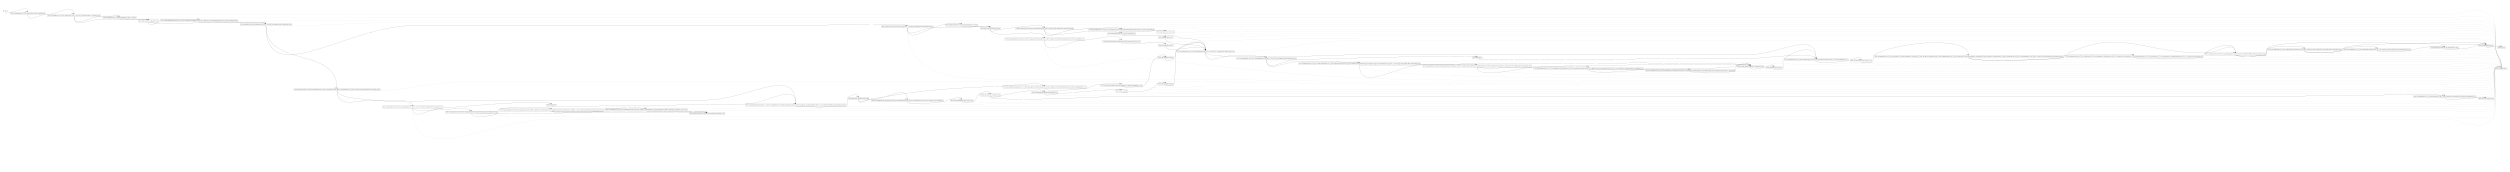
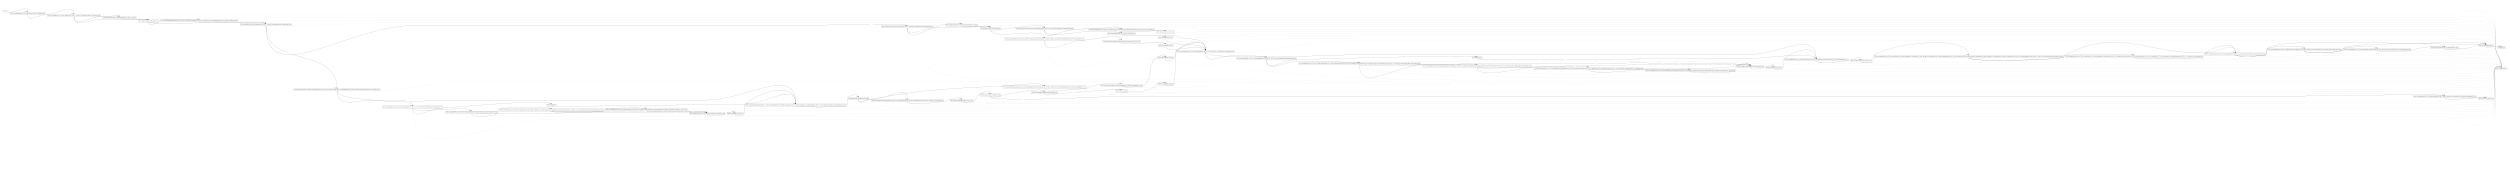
  digraph {
    fontname="Noto Sans"
    rankdir=LR
    node [fontname="Noto Sans" shape=record]
    edge [fontname="Noto Sans" headport=n tailport=s]
    n1 [label=BB_false768 shape=none]
    n2 [label="{33600: constant[undefined,v1]|33601: vardecl['instance']|33602: vardecl['element']}"]
    n3 [label="{33603: read-variable['node',v3,-]|33604: constant[null,v4]|33605: ===[v3,v4,v2]|33606: if[v2](true-block:10170,false-block:10169)}"]
    n4 [label="{33610: if[v2](true-block:10171,false-block:10172)}"]
    n5 [label="{33607: read-variable['node',v3,-]|33608: constant[false,v4]|33609: ===[v3,v4,v2]}"]
    n6 [label="{33787: exceptional-return}"]
    n7 [label="{33611: read-variable['ReactEmptyComponent',v4,-]|33612: read-property[v4,'emptyElement',v3]|33613: \<variable-non-null-undef\>['ReactEmptyComponent']|33614: write-variable[v3,'node']*}"]
    n8 [label="{33615: typeof['node',v4]|33616: constant[\"object\",v5]|33617: ===[v4,v5,v3]|33618: if[v3](true-block:10173,false-block:10174)}"]
    n9 [label="{33619: read-variable['node',v6,-]|33620: write-variable[v6,'element']*|33621: constant[\"production\",v8]|33622: constant[\"development\",v9]|33623: !==[v8,v9,v7]|33624: if[v7](true-block:10175,false-block:10182)}"]
    n10 [label="{33625: typeof['node',v7]|33626: constant[\"string\",v8]|33627: ===[v7,v8,v6]|33628: if[v6](true-block:10198,false-block:10197)}"]
    n11 [label="{33629: constant[\"production\",v11]|33630: constant[\"development\",v12]|33631: !==[v11,v12,v10]|33632: if[v10](true-block:10176,false-block:10177)}"]
    n12 [label="{33652: read-variable['parentCompositeType',v11,-]|33653: read-variable['element',v13,-]|33654: read-property[v13,'type',v12]|33655: \<variable-non-null-undef\>['element']|33656: ===[v11,v12,v10]|33657: if[v10](true-block:10183,false-block:10184)}"]
    n13 [label="{33689: if[v6](true-block:10199,false-block:10200)}"]
    n14 [label="{33686: typeof['node',v7]|33687: constant[\"number\",v8]|33688: ===[v7,v8,v6]}"]
    n15 [label="{33633: read-variable['warning',v14,v13]|33634: read-variable['element',v15,-]|33635: if[v15](true-block:10178,false-block:10180)}"]
    n16 [label="{33636: constant[null,-]}"]
    n17 [label="{33664: if[v10](true-block:10185,false-block:10186)}"]
    n18 [label="{33690: read-variable['ReactNativeComponent',v9,-]|33691: read-property[v9,'createInstanceForText',-]|33692: \<variable-non-null-undef\>['ReactNativeComponent']|33693: read-variable['node',v10,-]}"]
    n19 [label="{33694: constant[\"production\",v8]|33695: constant[\"development\",v9]|33696: !==[v8,v9,v7]|33697: if[v7](true-block:10203,false-block:10204)}"]
    n20 [label="{33650: constant[\"Only functions or strings can be mounted as React components.\",v16]}"]
    n21 [label="{33637: read-variable['element',v19,-]|33638: read-property[v19,'type',v18]|33639: \<variable-non-null-undef\>['element']|33640: typeof[v18,v16]|33641: constant[\"function\",v17]|33642: ===[v16,v17,v15]|33643: if[v15](true-block:10180,false-block:10179)}"]
    n22 [label="{33665: read-variable['ReactNativeComponent',v16,-]|33666: read-property[v16,'createInternalComponent',-]|33667: \<variable-non-null-undef\>['ReactNativeComponent']|33668: read-variable['element',v17,-]}"]
    n23 [label="{33669: read-variable['isInternalComponentType',v16,v15]|33670: read-variable['element',v18,-]|33671: read-property[v18,'type',v17]|33672: \<variable-non-null-undef\>['element']}"]
    n24 [label="{33698: call-ReactNativeComponent.createInstanceForText [v9,'createInstanceForText',v10,v7]}"]
    n25 [label="{33700: read-variable['invariant',v11,v10]|33701: constant[false,v12]|33702: constant[\"Encountered invalid React node of type %s\",v13]|33703: typeof['node',v14]}"]
    n26 [label="{33704: read-variable['invariant',v11,v10]|33705: constant[false,v12]}"]
+   n27 [label="{33651: call-warning [v13,v14,v15,v16,-]}"]
    n28 [label="{33644: read-variable['element',v19,-]|33645: read-property[v19,'type',v18]|33646: \<variable-non-null-undef\>['element']|33647: typeof[v18,v16]|33648: constant[\"string\",v17]|33649: ===[v16,v17,v15]}"]
    n29 [label="{33673: call-ReactNativeComponent.createInternalComponent [v16,'createInternalComponent',v17,v14]}"]
    n30 [label="{33675: call-isInternalComponentType [v15,v16,v17,v14]}"]
    n31 [label="{33674: write-variable[v14,'instance']*}"]
    n32 [label="{33676: if[v14](true-block:10191,false-block:10192)}"]
    n33 [label="{33708: constant[\"production\",v7]|33709: constant[\"development\",v8]|33710: !==[v7,v8,v6]|33711: if[v6](true-block:10208,false-block:10216)}"]
    n34 [label="{33677: read-variable['element',v21,-]|33678: read-property[v21,'type',-]|33679: \<variable-non-null-undef\>['element']|33680: read-variable['element',v22,-]}"]
    n35 [label="{33681: read-variable['ReactCompositeComponentWrapper',v20,-]}"]
    n36 [label="{33712: constant[\"production\",v10]|33713: constant[\"development\",v11]|33714: !==[v10,v11,v9]|33715: if[v9](true-block:10209,false-block:10210)}"]
    n37 [label="{33747: read-variable['instance',v10,-]|33748: read-property[v10,'construct',-]|33749: \<variable-non-null-undef\>['instance']|33750: read-variable['node',v11,-]}"]
    n38 [label="{33716: read-variable['warning',v13,v12]|33717: read-variable['instance',v18,-]|33718: read-property[v18,'construct',v17]|33719: \<variable-non-null-undef\>['instance']|33720: typeof[v17,v15]|33721: constant[\"function\",v16]|33722: ===[v15,v16,v14]|33723: if[v14](true-block:10211,false-block:10214)}"]
    n39 [label="{33724: constant[null,-]}"]
    n40 [label="{33751: call-instance.construct [v10,'construct',v11,-]*}"]
    n41 [label="{33682: construct [v21,'type',v22,v19]}"]
    n42 [label="{33684: construct [-,v20,v19]}"]
    n43 [label="{33685: write-variable[v19,'instance']*}"]
    n44 [label="{33699: write-variable[v7,'instance']*}"]
    n45 [label="{33706: call-invariant [v10,v11,v12,v13,v14,-]}"]
    n46 [label="{33707: call-invariant [v10,v11,v12,-]}"]
    n47 [label="{33745: constant[\"Only React Components can be mounted.\",v19]}"]
    n48 [label="{33725: read-variable['instance',v22,-]|33726: read-property[v22,'mountComponent',v21]|33727: \<variable-non-null-undef\>['instance']|33728: typeof[v21,v19]|33729: constant[\"function\",v20]|33730: ===[v19,v20,v14]|33731: if[v14](true-block:10212,false-block:10214)}"]
    n49 [label="{33752: read-variable['instance',v13,-]|33753: constant[0.0,v12]|33754: write-property[v13,'_mountIndex',v12]|33755: \<variable-non-null-undef\>['instance']*|33756: read-variable['instance',v15,-]|33757: constant[null,v14]|33758: write-property[v15,'_mountImage',v14]|33759: \<variable-non-null-undef\>['instance']*|33760: constant[\"production\",v17]|33761: constant[\"development\",v18]|33762: !==[v17,v18,v16]|33763: if[v16](true-block:10219,false-block:10220)}"]
    n50 [label="{33746: call-warning [v12,v13,v14,v19,-]}"]
    n51 [label="{33732: read-variable['instance',v26,-]|33733: read-property[v26,'receiveComponent',v25]|33734: \<variable-non-null-undef\>['instance']|33735: typeof[v25,v23]|33736: constant[\"function\",v24]|33737: ===[v23,v24,v14]|33738: if[v14](true-block:10213,false-block:10214)}"]
    n52 [label="{33739: read-variable['instance',v30,-]|33740: read-property[v30,'unmountComponent',v29]|33741: \<variable-non-null-undef\>['instance']|33742: typeof[v29,v27]|33743: constant[\"function\",v28]|33744: ===[v27,v28,v14]}"]
    n53 [label="{33764: read-variable['instance',v20,-]|33765: constant[false,v19]|33766: write-property[v20,'_isOwnerNecessary',v19]|33767: \<variable-non-null-undef\>['instance']*|33768: read-variable['instance',v22,-]|33769: constant[false,v21]|33770: write-property[v22,'_warnedAboutRefsInRender',v21]|33771: \<variable-non-null-undef\>['instance']*}"]
    n54 [label="{33772: constant[\"production\",v20]|33773: constant[\"development\",v21]|33774: !==[v20,v21,v19]|33775: if[v19](true-block:10221,false-block:10224)}"]
    n55 [label="{33776: read-variable['Object',v23,-]|33777: read-property[v23,'preventExtensions',v22]|33778: \<variable-non-null-undef\>['Object']|33779: if[v22](true-block:10222,false-block:10224)}"]
    n56 [label="{33785: read-variable['instance',v1,-]}"]
    n57 [label="{33780: read-variable['Object',v25,-]|33781: read-property[v25,'preventExtensions',-]|33782: \<variable-non-null-undef\>['Object']|33783: read-variable['instance',v26,-]}"]
    n58 [label="{33786: return[v1]}"]
    n59 [label="{33784: call-Object.preventExtensions [v25,'preventExtensions',v26,-]*}"]
    n1 -> n2 [headlabel="    10167"]
    n2 -> n3 [headlabel="      10168"]
    n3 -> n4 [headlabel="      10170"]
    n3 -> n5 [headlabel="      10169"]
    n3 -> n6 [color=gray headlabel="      10226"]
    n4 -> n7 [headlabel="      10171"]
    n4 -> n8 [headlabel="      10172"]
    n5 -> n4
    n5 -> n6 [color=gray]
    n7 -> n6 [color=gray]
    n7 -> n8
    n8 -> n6 [color=gray]
    n8 -> n9 [headlabel="      10173"]
    n8 -> n10 [headlabel="      10174"]
    n9 -> n6 [color=gray]
    n9 -> n11 [headlabel="      10175"]
    n9 -> n12 [headlabel="      10182"]
    n10 -> n6 [color=gray]
    n10 -> n13 [headlabel="      10198"]
    n10 -> n14 [headlabel="      10197"]
    n11 -> n6 [color=gray]
    n11 -> n15 [headlabel="      10176"]
    n11 -> n16 [headlabel="      10177"]
    n12 -> n6 [color=gray]
    n12 -> n17 [headlabel="      10184"]
    n13 -> n18 [headlabel="      10199"]
    n13 -> n19 [headlabel="      10200"]
    n14 -> n6 [color=gray]
    n14 -> n13
    n15 -> n6 [color=gray]
    n15 -> n20 [headlabel="      10180"]
    n15 -> n21 [headlabel="      10178"]
    n16 -> n12
    n17 -> n22 [headlabel="      10185"]
    n17 -> n23 [headlabel="      10186"]
    n18 -> n6 [color=gray]
    n18 -> n24 [headlabel="      10201"]
    n19 -> n6 [color=gray]
    n19 -> n25 [headlabel="      10203"]
    n19 -> n26 [headlabel="      10204"]
+   n20 -> n27 [headlabel="      10181"]
    n21 -> n6 [color=gray]
    n21 -> n20
    n21 -> n28 [headlabel="      10179"]
    n22 -> n6 [color=gray]
    n22 -> n29 [headlabel="      10187"]
    n23 -> n6 [color=gray]
    n23 -> n30 [headlabel="      10189"]
    n24 -> n6 [color=gray]
    n24 -> n44 [headlabel="      10202"]
    n25 -> n6 [color=gray]
    n25 -> n45 [headlabel="      10205"]
    n26 -> n6 [color=gray]
    n26 -> n46 [headlabel="      10206"]
+   n27 -> n6 [color=gray]
+   n27 -> n12
    n28 -> n6 [color=gray]
    n28 -> n20
    n29 -> n6 [color=gray]
    n29 -> n31 [headlabel="      10188"]
    n30 -> n6 [color=gray]
    n30 -> n32 [headlabel="      10190"]
    n31 -> n33 [headlabel="      10207"]
    n32 -> n34 [headlabel="      10191"]
    n32 -> n35 [headlabel="      10192"]
    n33 -> n6 [color=gray]
    n33 -> n36 [headlabel="      10208"]
    n33 -> n37 [headlabel="      10216"]
    n34 -> n6 [color=gray]
    n34 -> n41 [headlabel="      10193"]
    n35 -> n6 [color=gray]
    n35 -> n42 [headlabel="      10195"]
    n36 -> n6 [color=gray]
    n36 -> n38 [headlabel="      10209"]
    n36 -> n39 [headlabel="      10210"]
    n37 -> n6 [color=gray]
    n37 -> n40 [headlabel="      10217"]
    n38 -> n6 [color=gray]
    n38 -> n47 [headlabel="      10214"]
    n38 -> n48 [headlabel="      10211"]
    n39 -> n37
    n40 -> n6 [color=gray]
    n40 -> n49 [headlabel="      10218"]
    n41 -> n6 [color=gray]
    n42 -> n6 [color=gray]
    n42 -> n43 [headlabel="      10196"]
    n43 -> n33
    n44 -> n33
    n45 -> n6 [color=gray]
    n45 -> n33
    n46 -> n6 [color=gray]
    n46 -> n33
    n47 -> n50 [headlabel="      10215"]
    n48 -> n6 [color=gray]
    n48 -> n47
    n48 -> n51 [headlabel="      10212"]
    n49 -> n6 [color=gray]
    n49 -> n53 [headlabel="      10219"]
    n49 -> n54 [headlabel="      10220"]
    n50 -> n6 [color=gray]
    n50 -> n37
    n51 -> n6 [color=gray]
    n51 -> n47
    n51 -> n52 [headlabel="      10213"]
    n52 -> n6 [color=gray]
    n52 -> n47
    n53 -> n6 [color=gray]
    n53 -> n54
    n54 -> n6 [color=gray]
    n54 -> n55 [headlabel="      10221"]
    n54 -> n56 [headlabel="      10224"]
    n55 -> n6 [color=gray]
    n55 -> n56
    n55 -> n57 [headlabel="      10222"]
    n56 -> n6 [color=gray]
    n56 -> n58 [headlabel="      10225"]
    n57 -> n6 [color=gray]
    n57 -> n59 [headlabel="      10223"]
    n59 -> n6 [color=gray]
    n59 -> n56
  }
